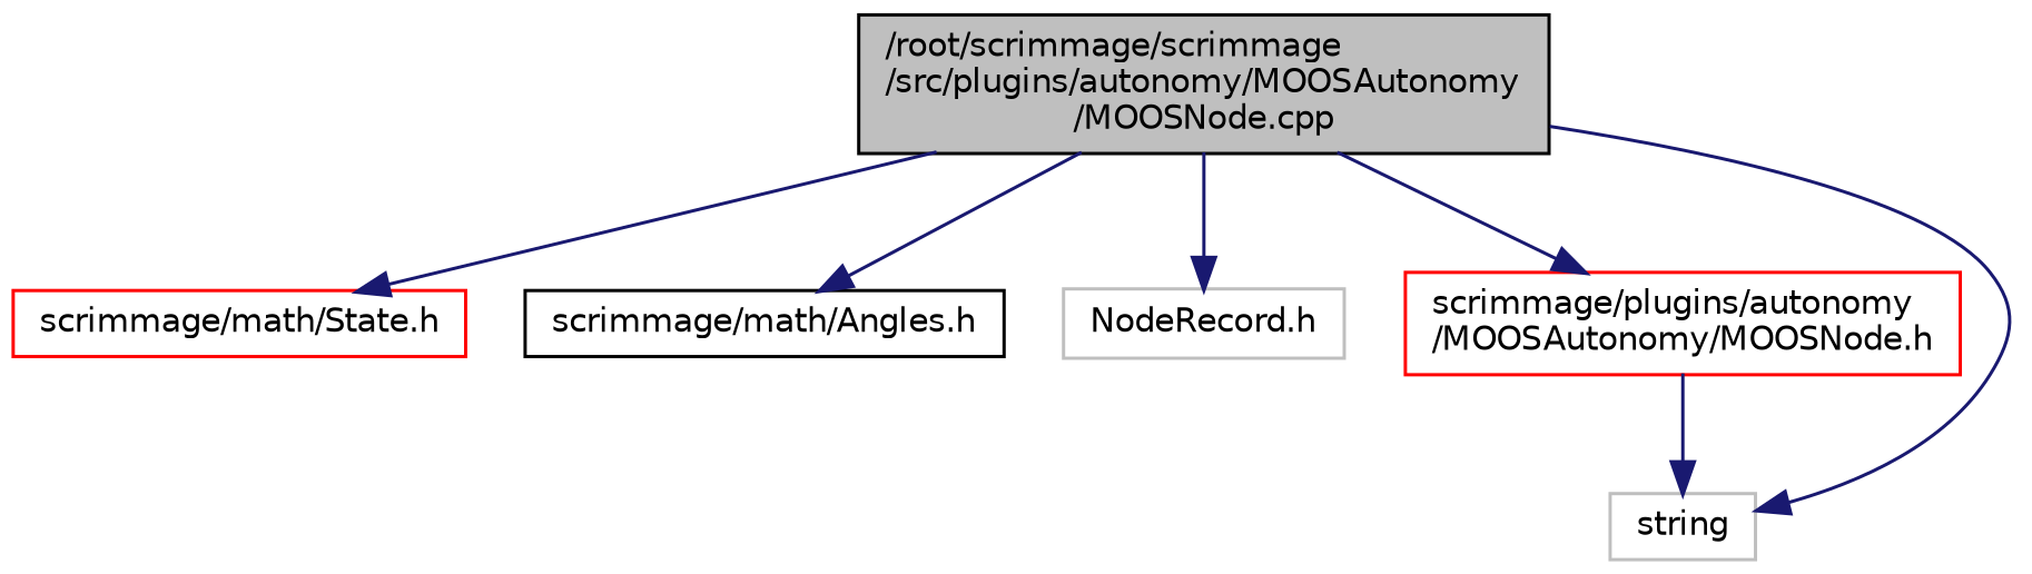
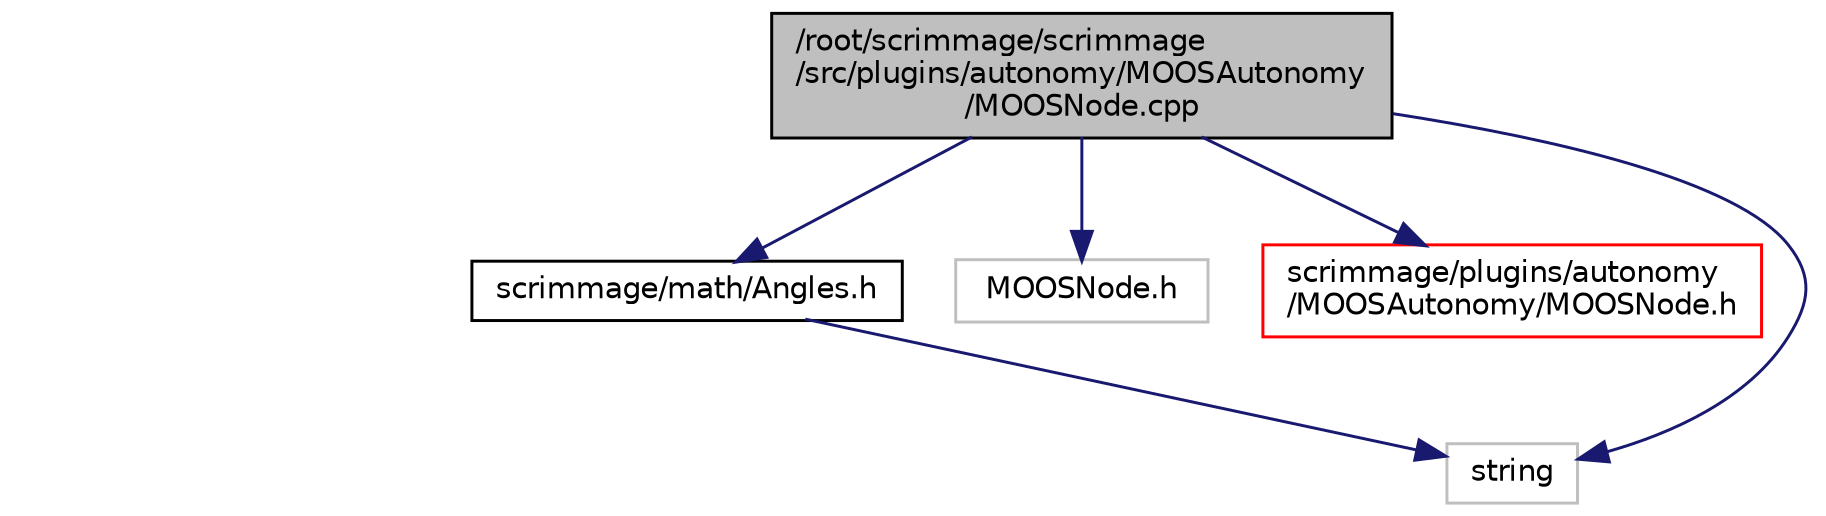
  digraph {
    node [color=black fillcolor=white fontname=Helvetica fontsize=10 shape=record style=filled]
    edge [color=midnightblue fontname=Helvetica fontsize=10 labelfontname=Helvetica labelfontsize=10 style=solid]
    n1 [fillcolor=grey75 fontcolor=black height=0.2 label="/root/scrimmage/scrimmage\l/src/plugins/autonomy/MOOSAutonomy\l/MOOSNode.cpp" width=0.4]
-   n2 [color=red height=0.2 label="scrimmage/math/State.h" width=0.4]
    n3 [height=0.2 label="scrimmage/math/Angles.h" width=0.4]
-   n4 [color=grey75 height=0.2 label="NodeRecord.h" width=0.4]
+   n4 [color=grey75 height=0.2 label="MOOSNode.h" width=0.4]
    n5 [color=red height=0.2 label="scrimmage/plugins/autonomy\l/MOOSAutonomy/MOOSNode.h" width=0.4]
    n6 [color=grey75 height=0.2 label=string width=0.4]
-   n1 -> n2
    n1 -> n3
    n1 -> n4
    n1 -> n5
    n1 -> n6
-   n5 -> n6
+   n3 -> n6
  }
